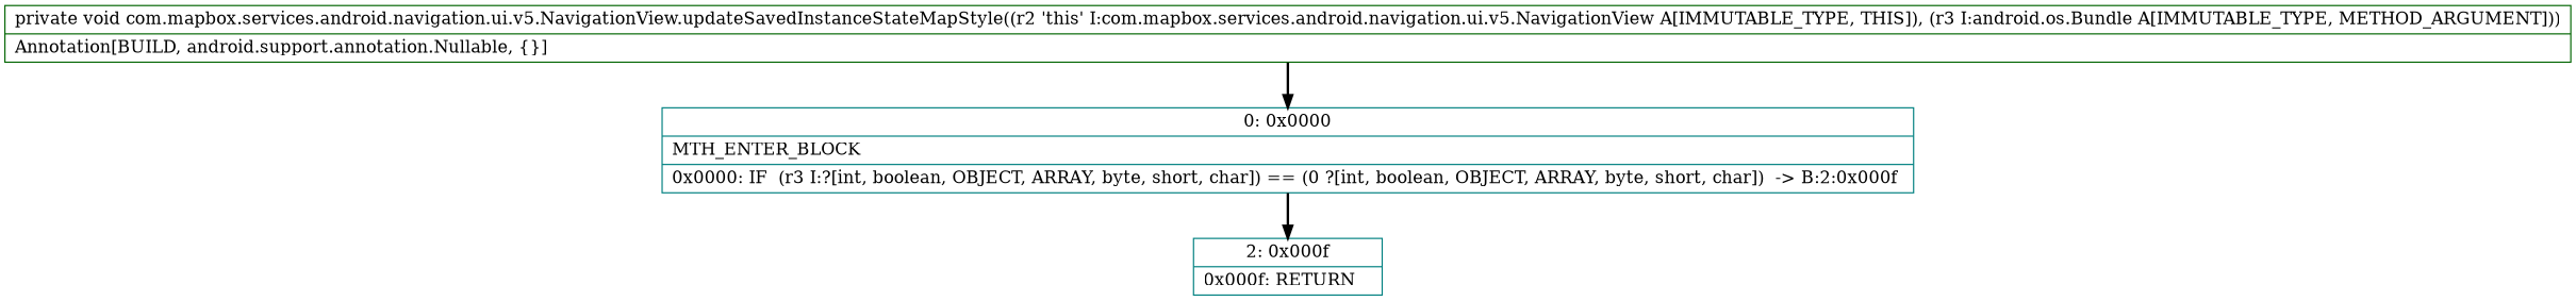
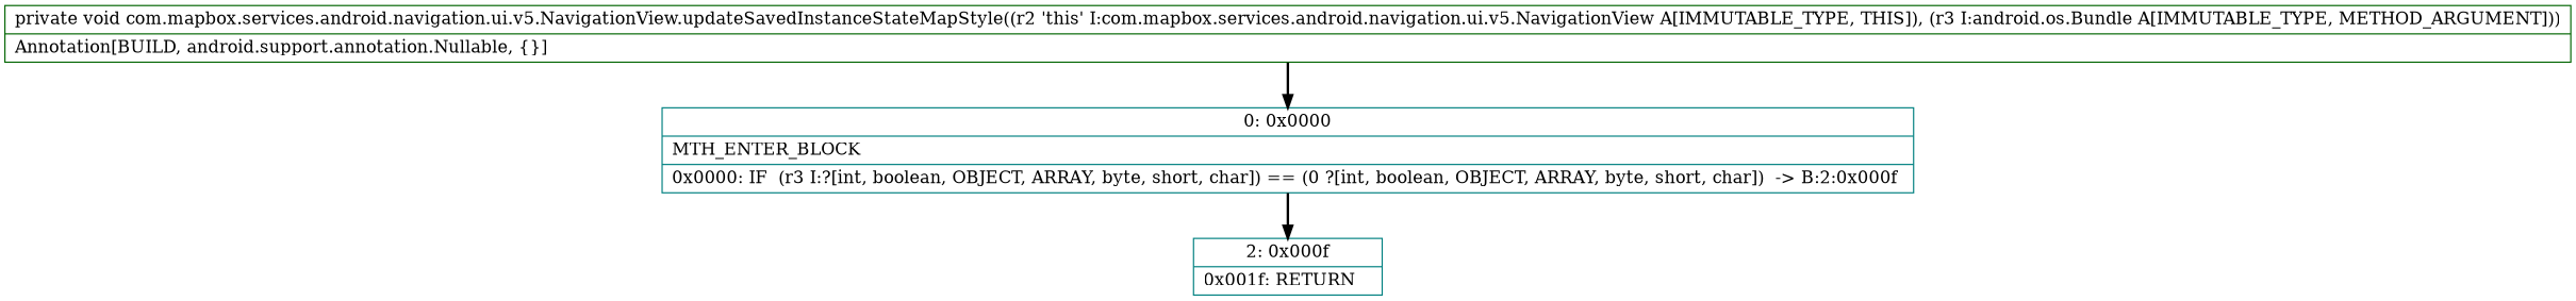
  digraph {
    node [color=teal shape=record]
    edge [style=bold]
    n1 [label="{0\:\ 0x0000|MTH_ENTER_BLOCK\l|0x0000: IF  (r3 I:?[int, boolean, OBJECT, ARRAY, byte, short, char]) == (0 ?[int, boolean, OBJECT, ARRAY, byte, short, char])  \-\> B:2:0x000f \l}"]
-   n2 [label="{2\:\ 0x000f|0x000f: RETURN   \l}"]
+   n2 [label="{2\:\ 0x000f|0x001f: RETURN   \l}"]
    n3 [color=darkgreen label="{private void com.mapbox.services.android.navigation.ui.v5.NavigationView.updateSavedInstanceStateMapStyle((r2 'this' I:com.mapbox.services.android.navigation.ui.v5.NavigationView A[IMMUTABLE_TYPE, THIS]), (r3 I:android.os.Bundle A[IMMUTABLE_TYPE, METHOD_ARGUMENT]))  | Annotation[BUILD, android.support.annotation.Nullable, \{\}]\l}"]
    n1 -> n2
    n3 -> n1
  }
